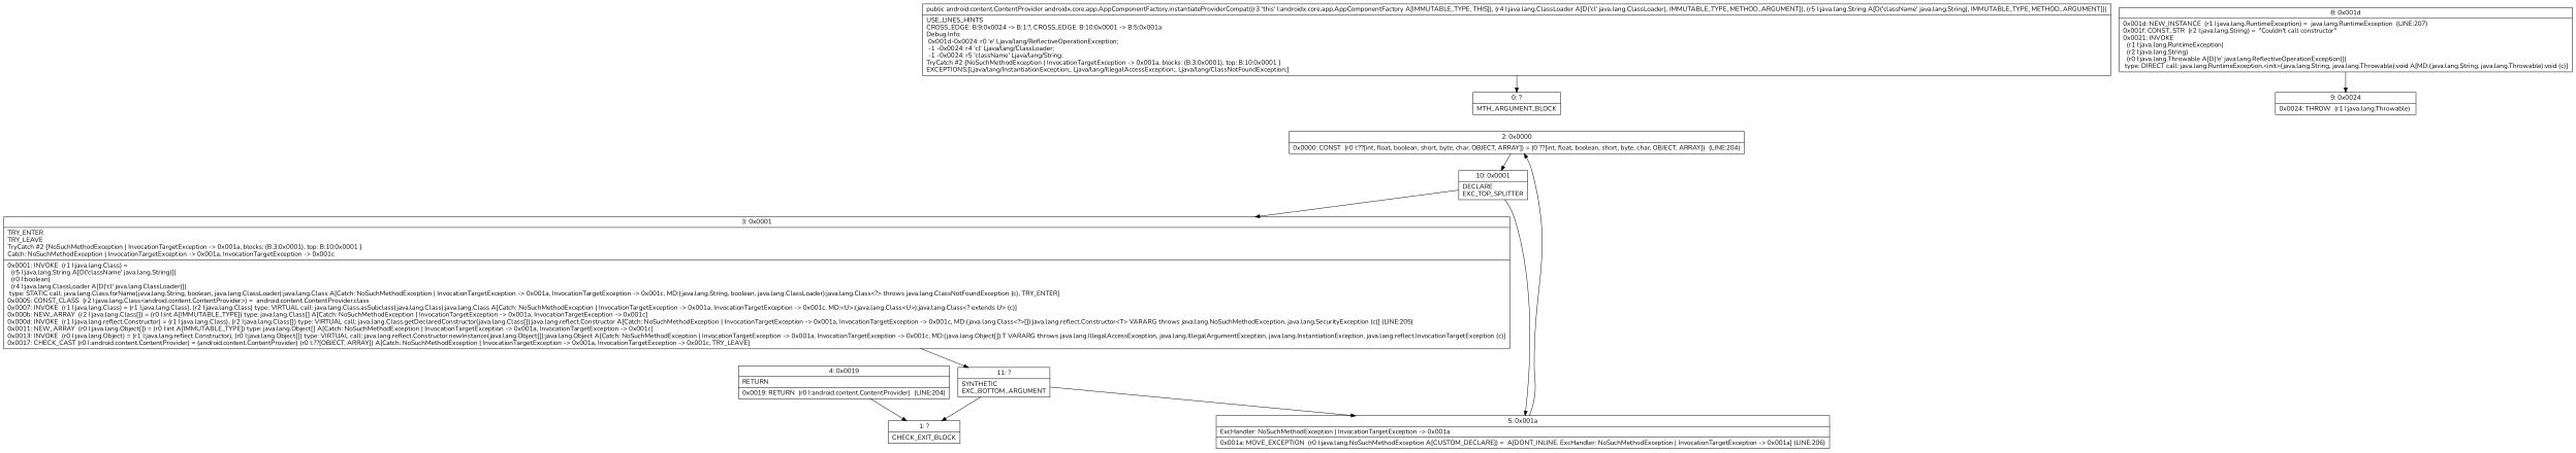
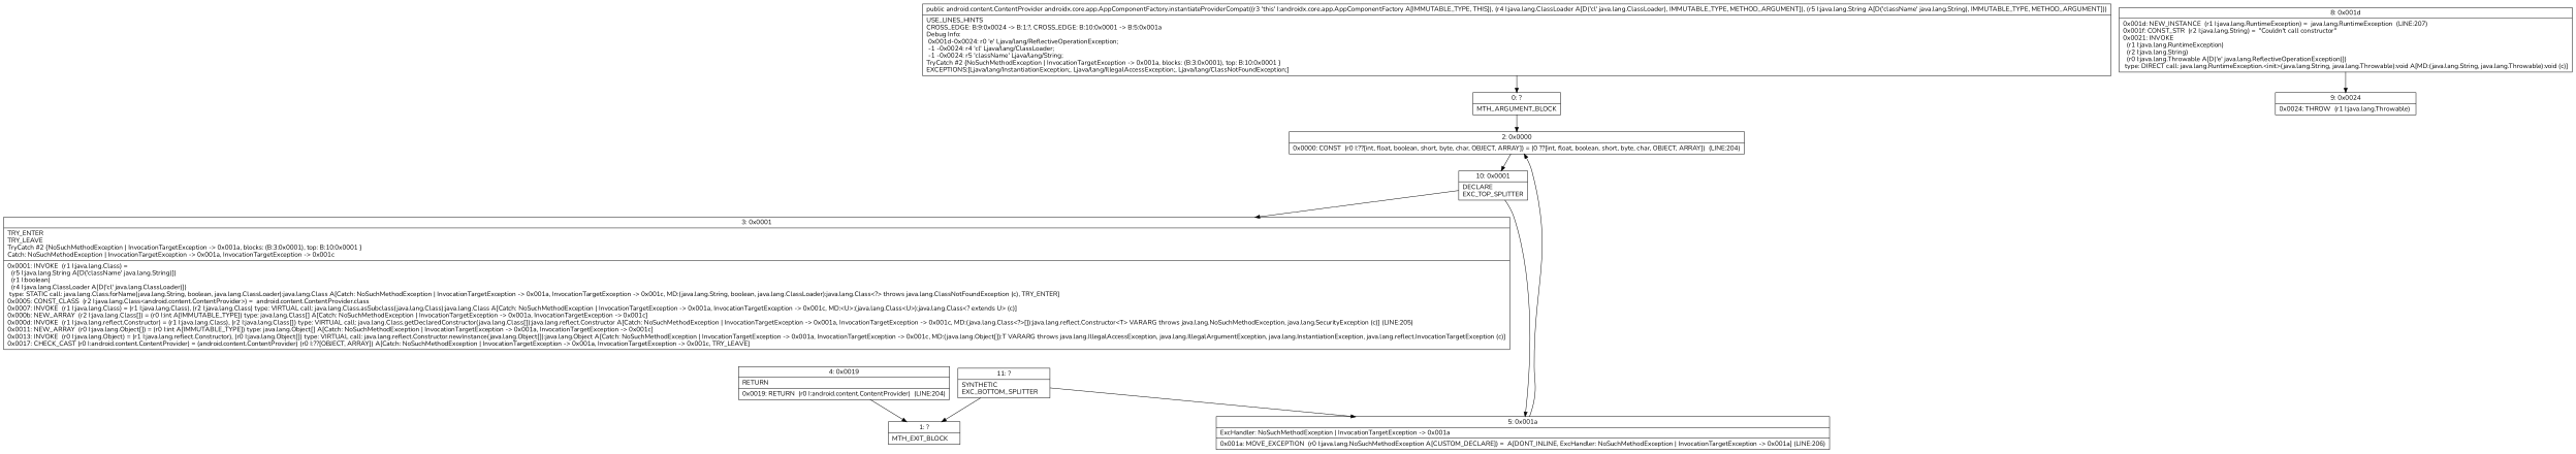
  digraph {
    fontname=Nunito
    node [fontname=Nunito shape=record]
    edge [fontname=Nunito]
    n1 [label="{0\:\ ?|MTH_ARGUMENT_BLOCK\l}"]
    n2 [label="{2\:\ 0x0000|0x0000: CONST  (r0 I:??[int, float, boolean, short, byte, char, OBJECT, ARRAY]) = (0 ??[int, float, boolean, short, byte, char, OBJECT, ARRAY])  (LINE:204)\l}"]
    n3 [label="{10\:\ 0x0001|DECLARE\lEXC_TOP_SPLITTER\l}"]
-   n4 [label="{3\:\ 0x0001|TRY_ENTER\lTRY_LEAVE\lTryCatch #2 \{NoSuchMethodException \| InvocationTargetException \-\> 0x001a, blocks: (B:3:0x0001), top: B:10:0x0001 \}\lCatch: NoSuchMethodException \| InvocationTargetException \-\> 0x001a, InvocationTargetException \-\> 0x001c\l|0x0001: INVOKE  (r1 I:java.lang.Class) = \l  (r5 I:java.lang.String A[D('className' java.lang.String)])\l  (r0 I:boolean)\l  (r4 I:java.lang.ClassLoader A[D('cl' java.lang.ClassLoader)])\l type: STATIC call: java.lang.Class.forName(java.lang.String, boolean, java.lang.ClassLoader):java.lang.Class A[Catch: NoSuchMethodException \| InvocationTargetException \-\> 0x001a, InvocationTargetException \-\> 0x001c, MD:(java.lang.String, boolean, java.lang.ClassLoader):java.lang.Class\<?\> throws java.lang.ClassNotFoundException (c), TRY_ENTER]\l0x0005: CONST_CLASS  (r2 I:java.lang.Class\<android.content.ContentProvider\>) =  android.content.ContentProvider.class \l0x0007: INVOKE  (r1 I:java.lang.Class) = (r1 I:java.lang.Class), (r2 I:java.lang.Class) type: VIRTUAL call: java.lang.Class.asSubclass(java.lang.Class):java.lang.Class A[Catch: NoSuchMethodException \| InvocationTargetException \-\> 0x001a, InvocationTargetException \-\> 0x001c, MD:\<U\>:(java.lang.Class\<U\>):java.lang.Class\<? extends U\> (c)]\l0x000b: NEW_ARRAY  (r2 I:java.lang.Class[]) = (r0 I:int A[IMMUTABLE_TYPE]) type: java.lang.Class[] A[Catch: NoSuchMethodException \| InvocationTargetException \-\> 0x001a, InvocationTargetException \-\> 0x001c]\l0x000d: INVOKE  (r1 I:java.lang.reflect.Constructor) = (r1 I:java.lang.Class), (r2 I:java.lang.Class[]) type: VIRTUAL call: java.lang.Class.getDeclaredConstructor(java.lang.Class[]):java.lang.reflect.Constructor A[Catch: NoSuchMethodException \| InvocationTargetException \-\> 0x001a, InvocationTargetException \-\> 0x001c, MD:(java.lang.Class\<?\>[]):java.lang.reflect.Constructor\<T\> VARARG throws java.lang.NoSuchMethodException, java.lang.SecurityException (c)] (LINE:205)\l0x0011: NEW_ARRAY  (r0 I:java.lang.Object[]) = (r0 I:int A[IMMUTABLE_TYPE]) type: java.lang.Object[] A[Catch: NoSuchMethodException \| InvocationTargetException \-\> 0x001a, InvocationTargetException \-\> 0x001c]\l0x0013: INVOKE  (r0 I:java.lang.Object) = (r1 I:java.lang.reflect.Constructor), (r0 I:java.lang.Object[]) type: VIRTUAL call: java.lang.reflect.Constructor.newInstance(java.lang.Object[]):java.lang.Object A[Catch: NoSuchMethodException \| InvocationTargetException \-\> 0x001a, InvocationTargetException \-\> 0x001c, MD:(java.lang.Object[]):T VARARG throws java.lang.IllegalAccessException, java.lang.IllegalArgumentException, java.lang.InstantiationException, java.lang.reflect.InvocationTargetException (c)]\l0x0017: CHECK_CAST (r0 I:android.content.ContentProvider) = (android.content.ContentProvider) (r0 I:??[OBJECT, ARRAY]) A[Catch: NoSuchMethodException \| InvocationTargetException \-\> 0x001a, InvocationTargetException \-\> 0x001c, TRY_LEAVE]\l}"]
+   n4 [label="{3\:\ 0x0001|TRY_ENTER\lTRY_LEAVE\lTryCatch #2 \{NoSuchMethodException \| InvocationTargetException \-\> 0x001a, blocks: (B:3:0x0001), top: B:10:0x0001 \}\lCatch: NoSuchMethodException \| InvocationTargetException \-\> 0x001a, InvocationTargetException \-\> 0x001c\l|0x0001: INVOKE  (r1 I:java.lang.Class) = \l  (r5 I:java.lang.String A[D('className' java.lang.String)])\l  (r1 I:boolean)\l  (r4 I:java.lang.ClassLoader A[D('cl' java.lang.ClassLoader)])\l type: STATIC call: java.lang.Class.forName(java.lang.String, boolean, java.lang.ClassLoader):java.lang.Class A[Catch: NoSuchMethodException \| InvocationTargetException \-\> 0x001a, InvocationTargetException \-\> 0x001c, MD:(java.lang.String, boolean, java.lang.ClassLoader):java.lang.Class\<?\> throws java.lang.ClassNotFoundException (c), TRY_ENTER]\l0x0005: CONST_CLASS  (r2 I:java.lang.Class\<android.content.ContentProvider\>) =  android.content.ContentProvider.class \l0x0007: INVOKE  (r1 I:java.lang.Class) = (r1 I:java.lang.Class), (r2 I:java.lang.Class) type: VIRTUAL call: java.lang.Class.asSubclass(java.lang.Class):java.lang.Class A[Catch: NoSuchMethodException \| InvocationTargetException \-\> 0x001a, InvocationTargetException \-\> 0x001c, MD:\<U\>:(java.lang.Class\<U\>):java.lang.Class\<? extends U\> (c)]\l0x000b: NEW_ARRAY  (r2 I:java.lang.Class[]) = (r0 I:int A[IMMUTABLE_TYPE]) type: java.lang.Class[] A[Catch: NoSuchMethodException \| InvocationTargetException \-\> 0x001a, InvocationTargetException \-\> 0x001c]\l0x000d: INVOKE  (r1 I:java.lang.reflect.Constructor) = (r1 I:java.lang.Class), (r2 I:java.lang.Class[]) type: VIRTUAL call: java.lang.Class.getDeclaredConstructor(java.lang.Class[]):java.lang.reflect.Constructor A[Catch: NoSuchMethodException \| InvocationTargetException \-\> 0x001a, InvocationTargetException \-\> 0x001c, MD:(java.lang.Class\<?\>[]):java.lang.reflect.Constructor\<T\> VARARG throws java.lang.NoSuchMethodException, java.lang.SecurityException (c)] (LINE:205)\l0x0011: NEW_ARRAY  (r0 I:java.lang.Object[]) = (r0 I:int A[IMMUTABLE_TYPE]) type: java.lang.Object[] A[Catch: NoSuchMethodException \| InvocationTargetException \-\> 0x001a, InvocationTargetException \-\> 0x001c]\l0x0013: INVOKE  (r0 I:java.lang.Object) = (r1 I:java.lang.reflect.Constructor), (r0 I:java.lang.Object[]) type: VIRTUAL call: java.lang.reflect.Constructor.newInstance(java.lang.Object[]):java.lang.Object A[Catch: NoSuchMethodException \| InvocationTargetException \-\> 0x001a, InvocationTargetException \-\> 0x001c, MD:(java.lang.Object[]):T VARARG throws java.lang.IllegalAccessException, java.lang.IllegalArgumentException, java.lang.InstantiationException, java.lang.reflect.InvocationTargetException (c)]\l0x0017: CHECK_CAST (r0 I:android.content.ContentProvider) = (android.content.ContentProvider) (r0 I:??[OBJECT, ARRAY]) A[Catch: NoSuchMethodException \| InvocationTargetException \-\> 0x001a, InvocationTargetException \-\> 0x001c, TRY_LEAVE]\l}"]
    n5 [label="{5\:\ 0x001a|ExcHandler: NoSuchMethodException \| InvocationTargetException \-\> 0x001a\l|0x001a: MOVE_EXCEPTION  (r0 I:java.lang.NoSuchMethodException A[CUSTOM_DECLARE]) =  A[DONT_INLINE, ExcHandler: NoSuchMethodException \| InvocationTargetException \-\> 0x001a] (LINE:206)\l}"]
-   n6 [label="{11\:\ ?|SYNTHETIC\lEXC_BOTTOM_ARGUMENT\l}"]
+   n6 [label="{11\:\ ?|SYNTHETIC\lEXC_BOTTOM_SPLITTER\l}"]
    n7 [label="{4\:\ 0x0019|RETURN\l|0x0019: RETURN  (r0 I:android.content.ContentProvider)  (LINE:204)\l}"]
-   n8 [label="{1\:\ ?|CHECK_EXIT_BLOCK\l}"]
+   n8 [label="{1\:\ ?|MTH_EXIT_BLOCK\l}"]
    n9 [label="{8\:\ 0x001d|0x001d: NEW_INSTANCE  (r1 I:java.lang.RuntimeException) =  java.lang.RuntimeException  (LINE:207)\l0x001f: CONST_STR  (r2 I:java.lang.String) =  \"Couldn't call constructor\" \l0x0021: INVOKE  \l  (r1 I:java.lang.RuntimeException)\l  (r2 I:java.lang.String)\l  (r0 I:java.lang.Throwable A[D('e' java.lang.ReflectiveOperationException)])\l type: DIRECT call: java.lang.RuntimeException.\<init\>(java.lang.String, java.lang.Throwable):void A[MD:(java.lang.String, java.lang.Throwable):void (c)]\l}"]
    n10 [label="{9\:\ 0x0024|0x0024: THROW  (r1 I:java.lang.Throwable) \l}"]
    n11 [label="{public android.content.ContentProvider androidx.core.app.AppComponentFactory.instantiateProviderCompat((r3 'this' I:androidx.core.app.AppComponentFactory A[IMMUTABLE_TYPE, THIS]), (r4 I:java.lang.ClassLoader A[D('cl' java.lang.ClassLoader), IMMUTABLE_TYPE, METHOD_ARGUMENT]), (r5 I:java.lang.String A[D('className' java.lang.String), IMMUTABLE_TYPE, METHOD_ARGUMENT]))  | USE_LINES_HINTS\lCROSS_EDGE: B:9:0x0024 \-\> B:1:?, CROSS_EDGE: B:10:0x0001 \-\> B:5:0x001a\lDebug Info:\l  0x001d\-0x0024: r0 'e' Ljava\/lang\/ReflectiveOperationException;\l  \-1 \-0x0024: r4 'cl' Ljava\/lang\/ClassLoader;\l  \-1 \-0x0024: r5 'className' Ljava\/lang\/String;\lTryCatch #2 \{NoSuchMethodException \| InvocationTargetException \-\> 0x001a, blocks: (B:3:0x0001), top: B:10:0x0001 \}\lEXCEPTIONS:[Ljava\/lang\/InstantiationException;, Ljava\/lang\/IllegalAccessException;, Ljava\/lang\/ClassNotFoundException;]\l}"]
+   n1 -> n2
    n2 -> n3
    n3 -> n4
    n3 -> n5
-   n4 -> n6
    n5 -> n2
    n6 -> n5
    n6 -> n8
    n7 -> n8
    n9 -> n10
    n11 -> n1
  }
